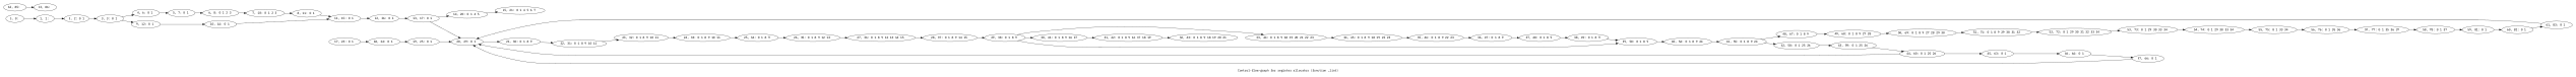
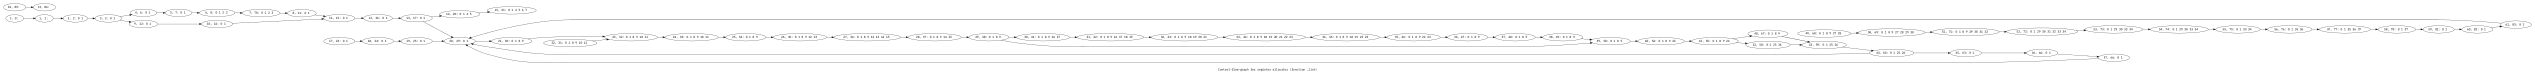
  digraph {
    fontname="IBM Plex Mono"
    label="Control-flow-graph for register allocator (function _list)"
    rankdir=LR
    node [fontname="IBM Plex Mono"]
    edge [fontname="IBM Plex Mono"]
    n1 [label="0, 0: "]
    n2 [label="1, 1: "]
    n3 [label="3, 2: 0 1"]
    n4 [label="3, 3: 0 1 "]
    n5 [label="4, 6: 0 1 "]
    n6 [label="9, 12: 0 1 "]
    n7 [label="5, 7: 0 1 "]
    n8 [label="10, 14: 0 1 "]
    n9 [label="6, 8: 0 1 2 3 "]
-   n10 [label="7, 10: 0 1 2 3 "]
+   n10 [label="7, 70: 0 1 2 3"]
    n11 [label="8, 11: 0 1 "]
    n12 [label="11, 15: 0 1 "]
    n13 [label="12, 26: 0 1"]
    n14 [label="13, 17: 0 1 "]
    n15 [label="14, 20: 0 1 4 5 "]
    n16 [label="20, 29: 0 1 "]
    n17 [label="15, 21: 0 1 4 5 6 7 "]
    n18 [label="21, 30: 0 1 8 9 "]
    n19 [label="17, 23: 0 1 "]
    n20 [label="18, 24: 0 1 "]
    n21 [label="19, 25: 0 1 "]
    n22 [label="22, 31: 0 1 8 9 10 11 "]
    n23 [label="23, 32: 0 1 8 9 10 11 "]
    n24 [label="24, 33: 0 1 8 9 10 11 "]
    n25 [label="25, 34: 0 1 8 9 "]
    n26 [label="26, 35: 0 1 8 9 12 13 "]
    n27 [label="27, 36: 0 1 8 9 12 13 14 15 "]
    n28 [label="28, 37: 0 1 8 9 14 15 "]
    n29 [label="29, 38: 0 1 8 9 "]
    n30 [label="30, 41: 0 1 8 9 16 17 "]
    n31 [label="39, 50: 0 1 8 9 "]
    n32 [label="31, 42: 0 1 8 9 16 17 18 19 "]
    n33 [label="40, 54: 0 1 8 9 24 "]
    n34 [label="32, 43: 0 1 8 9 18 19 20 21 "]
    n35 [label="33, 44: 0 1 8 9 18 19 20 21 22 23 "]
    n36 [label="34, 45: 0 1 8 9 18 19 22 23 "]
    n37 [label="35, 46: 0 1 8 9 22 23 "]
    n38 [label="36, 47: 0 1 8 9 "]
    n39 [label="37, 48: 0 1 8 9 "]
    n40 [label="38, 49: 0 1 8 9 "]
    n41 [label="41, 55: 0 1 8 9 24 "]
    n42 [label="42, 58: 0 1 25 26 "]
    n43 [label="48, 67: 0 1 8 9 "]
    n44 [label="43, 59: 0 1 25 26 "]
    n45 [label="49, 68: 0 1 8 9 27 28 "]
    n46 [label="44, 60: 0 1 25 26 "]
    n47 [label="45, 63: 0 1 "]
    n48 [label="46, 64: 0 1 "]
    n49 [label="47, 66: 0 1 "]
    n50 [label="50, 69: 0 1 8 9 27 28 29 30 "]
    n51 [label="51, 71: 0 1 8 9 29 30 31 32 "]
    n52 [label="52, 72: 0 1 29 30 31 32 33 34 "]
    n53 [label="53, 73: 0 1 29 30 33 34 "]
    n54 [label="54, 74: 0 1 29 30 33 34 "]
    n55 [label="55, 75: 0 1 33 34 "]
    n56 [label="56, 76: 0 1 35 36 "]
    n57 [label="57, 77: 0 1 35 36 37 "]
    n58 [label="58, 78: 0 1 37 "]
    n59 [label="59, 81: 0 1 "]
    n60 [label="60, 82: 0 1 "]
    n61 [label="61, 83: 0 1 "]
    n62 [label="62, 85: "]
    n63 [label="63, 86: "]
    n1 -> n2
    n2 -> n3
    n3 -> n4
    n4 -> n5
    n4 -> n6
    n5 -> n7
    n6 -> n8
    n7 -> n9
    n8 -> n12
    n9 -> n10
    n10 -> n11
    n11 -> n12
    n12 -> n13
    n13 -> n14
    n14 -> n15
    n14 -> n16
    n15 -> n17
    n16 -> n18
-   n18 -> n22
+   n18 -> n23
    n19 -> n20
    n20 -> n21
    n21 -> n16
    n22 -> n23
    n23 -> n24
    n24 -> n25
    n25 -> n26
    n26 -> n27
    n27 -> n28
    n28 -> n29
    n29 -> n30
    n29 -> n31
    n30 -> n32
    n31 -> n33
    n32 -> n34
    n33 -> n41
-   n29 -> n35
+   n34 -> n35
    n35 -> n36
    n36 -> n37
    n37 -> n38
    n38 -> n39
    n39 -> n40
    n40 -> n31
    n41 -> n42
    n41 -> n43
    n42 -> n44
-   n43 -> n45
+   n43 -> n44
    n44 -> n46
    n45 -> n50
    n46 -> n16
    n46 -> n47
    n47 -> n48
    n48 -> n49
    n49 -> n16
    n50 -> n51
    n51 -> n52
    n52 -> n53
    n53 -> n54
    n54 -> n55
    n55 -> n56
    n56 -> n57
    n57 -> n58
    n58 -> n59
    n59 -> n60
    n60 -> n61
    n61 -> n16
    n62 -> n63
  }
